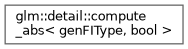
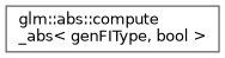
  digraph {
    rankdir=LR
-   n1 [color=grey40 fillcolor=white fontname=Helvetica fontsize=10 height=0.2 label="glm::detail::compute\l_abs\< genFIType, bool \>" shape=box style=filled width=0.4]
+   n1 [color=grey40 fillcolor=white fontname=Helvetica fontsize=10 height=0.2 label="glm::abs::compute\l_abs\< genFIType, bool \>" shape=box style=filled width=0.4]
  }
